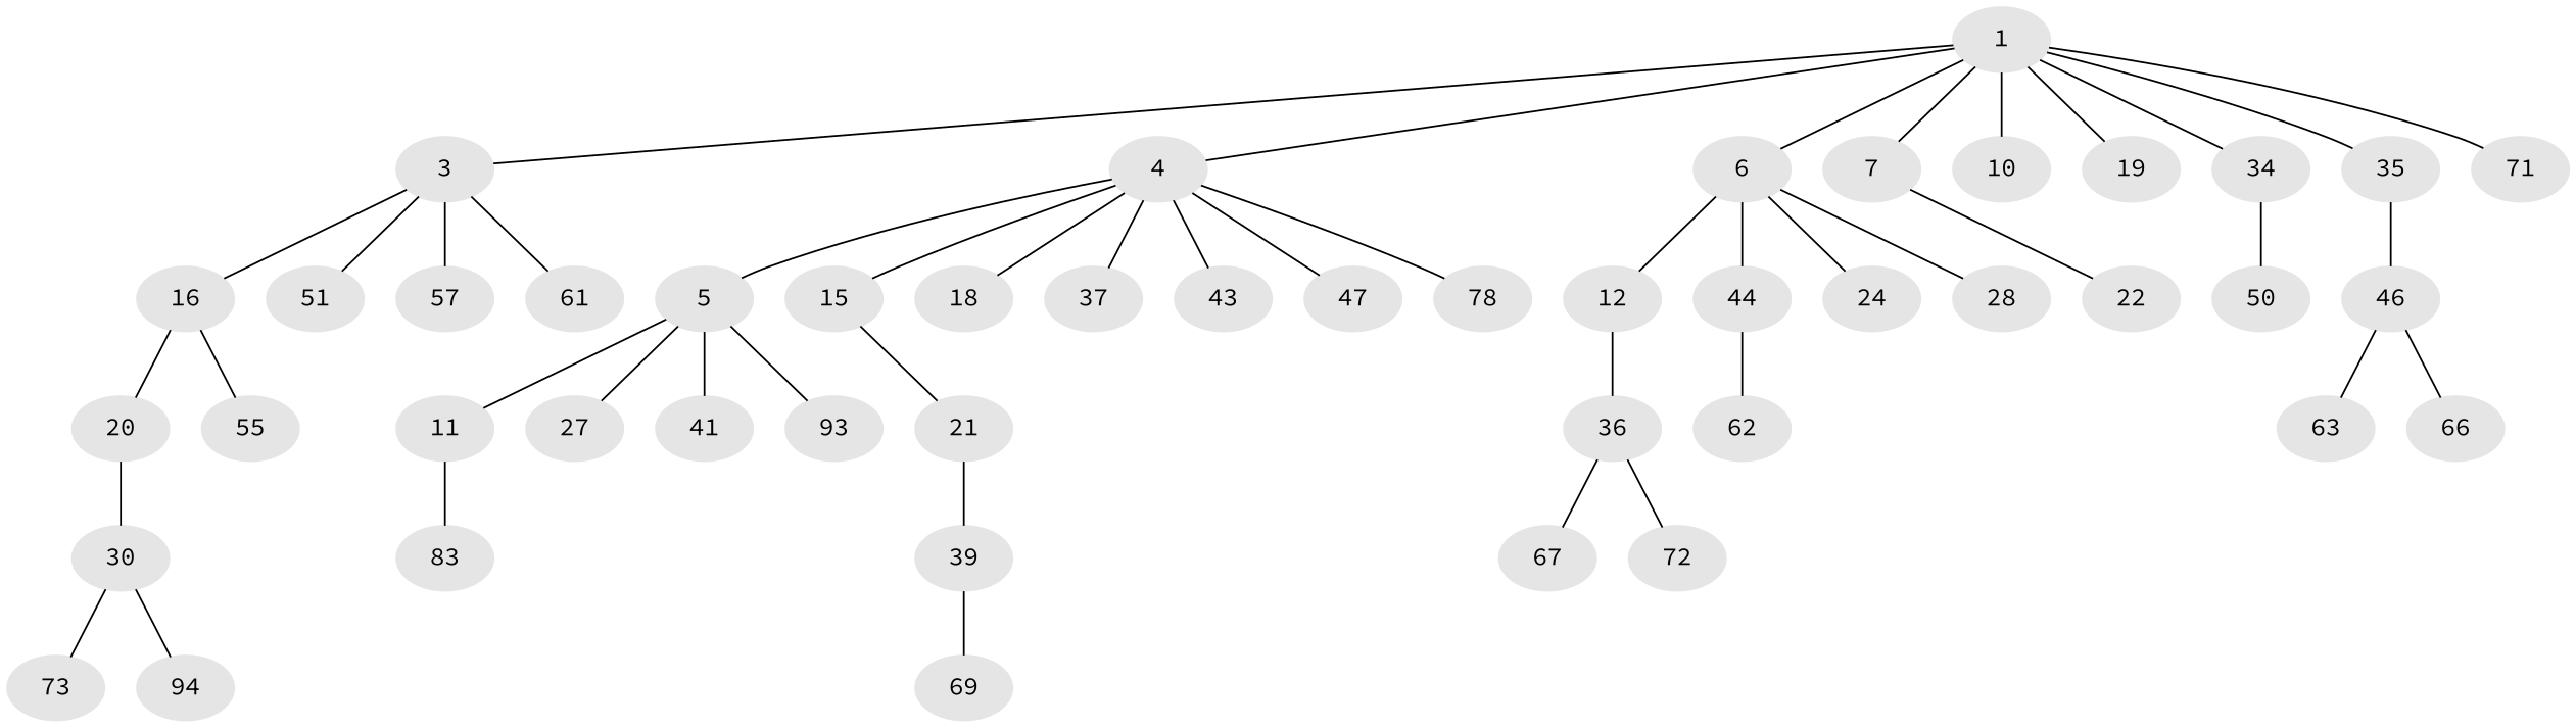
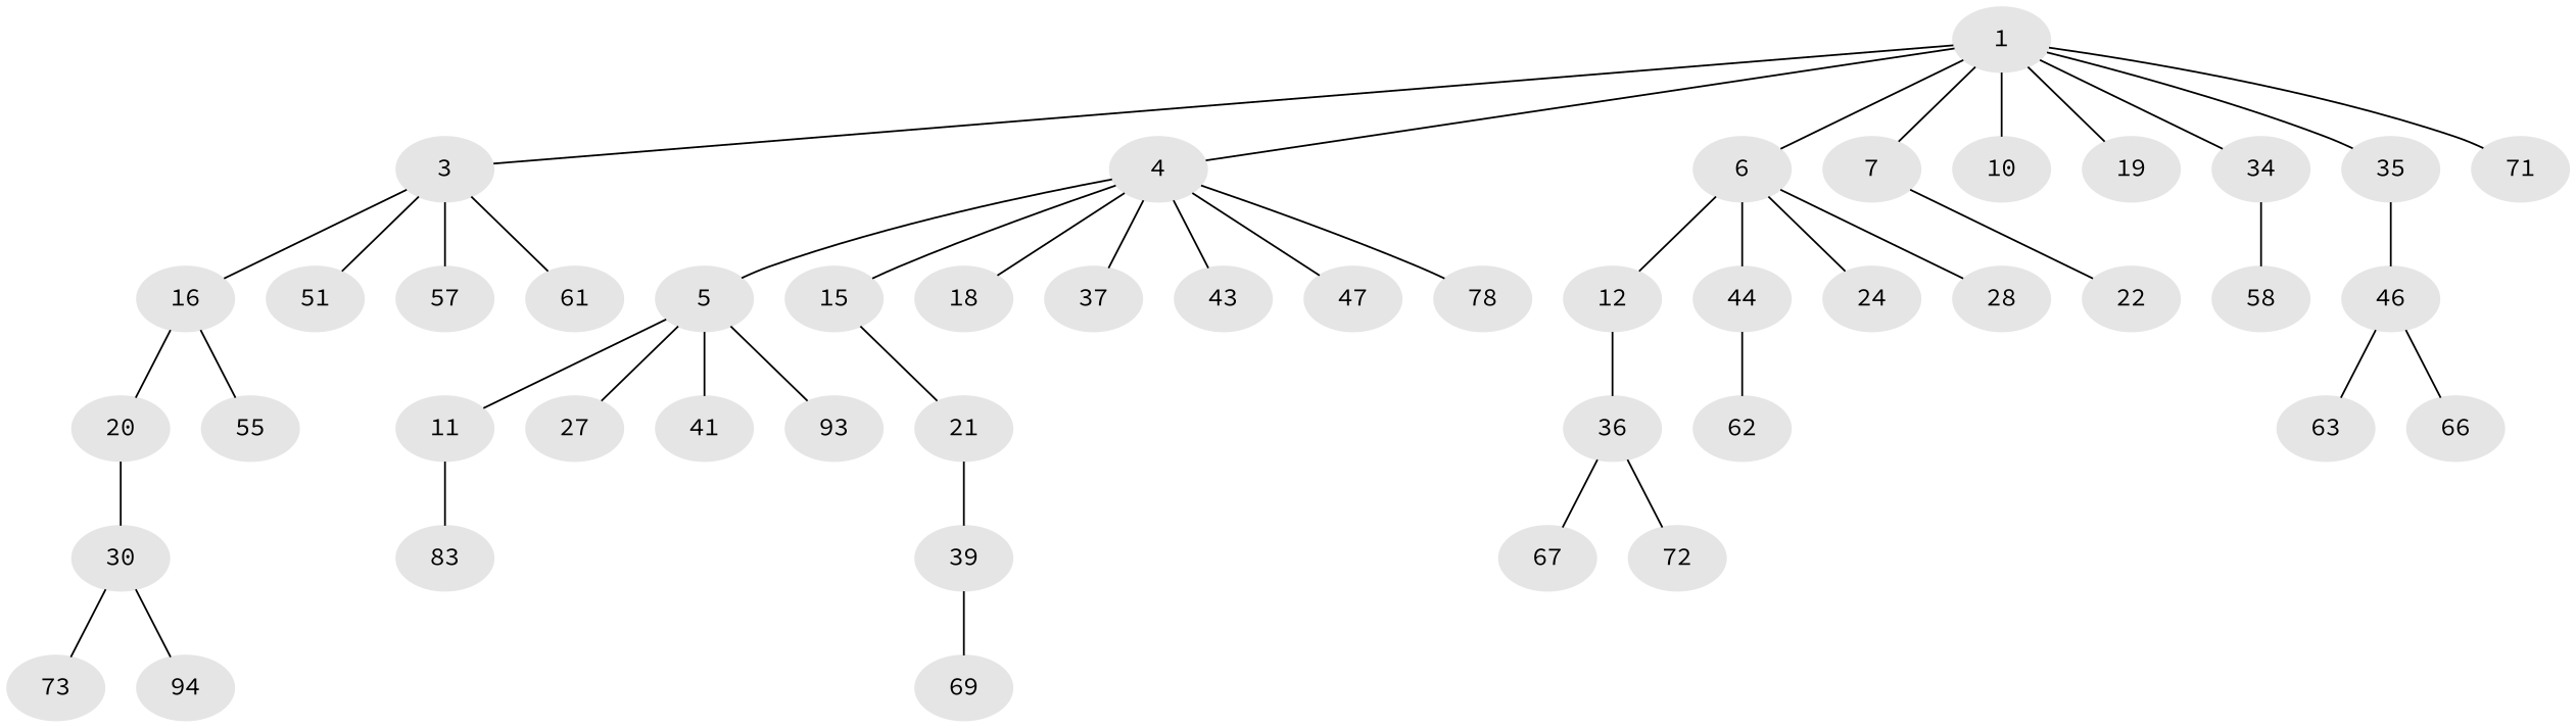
  graph {
    fontname="Source Code Pro"
    node [color=gray90 fontname="Source Code Pro" style=filled]
    edge [fontname="Source Code Pro"]
    1 [super="+2+23"]
    3 [super="+9"]
    4 [super="+8"]
    6 [super="+26"]
    7
    10
    19 [super="+90"]
    34 [super="+56+65"]
    35 [super="+40"]
    71
    16 [super="+17"]
    51 [super="+74"]
    57 [super="+60"]
    61 [super="+78"]
    5 [super="+31"]
    15 [super="+89"]
    18 [super="+54+88"]
    37
    43
    47
    n21 [label=78 super="+84+86"]
    12 [super="+29+92"]
    n23 [label=44]
    24
    28
    22
-   58 [super="+77+68" label=50]
+   58 [super="+77+68"]
    46
    20 [super="+25"]
    55
    11 [super="+33"]
    27 [super="+59"]
    41 [super="+79"]
    93
    21
    83
    36 [super="+52"]
    62 [super="+82"]
    67
    72
    39
    30 [super="+32"]
    73
    94
    69
    63
    66 [super="+75"]
    1 -- 3
    1 -- 4
    1 -- 6
    1 -- 7
    1 -- 10
    1 -- 19
    1 -- 34
    1 -- 35
    1 -- 71
    3 -- 16
    3 -- 51
    3 -- 57
    3 -- 61
    4 -- 5
    4 -- 15
    4 -- 18
    4 -- 37
    4 -- 43
    4 -- 47
    4 -- n21
    6 -- 12
    6 -- n23
    6 -- 24
    6 -- 28
    7 -- 22
    34 -- 58
    35 -- 46
    16 -- 20
    16 -- 55
    5 -- 11
    5 -- 27
    5 -- 41
    5 -- 93
    15 -- 21
    12 -- 36
    n23 -- 62
    46 -- 63
    46 -- 66
    20 -- 30
    11 -- 83
    21 -- 39
    36 -- 67
    36 -- 72
    39 -- 69
    30 -- 73
    30 -- 94
  }
